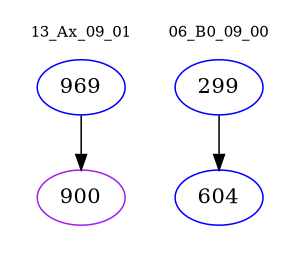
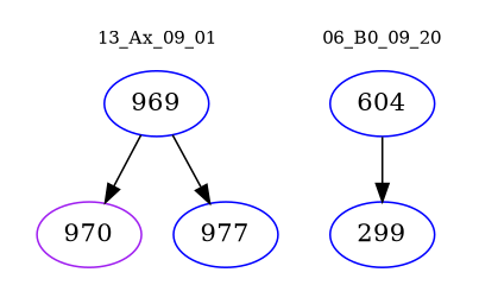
  digraph {
    node [color=blue]
    edge [color=black]
    n1 [label=969]
-   n2 [color=purple label=900]
+   n2 [color=purple label=970]
+   n3 [label=977]
    n4 [label=299]
    n5 [label=604]
    subgraph cluster_1 {
      color=white
      fontsize=10
      label="13_Ax_09_01"
      n1
      n2
+     n3
    }
    subgraph cluster_2 {
      color=white
      fontsize=10
-     label="06_B0_09_00"
+     label="06_B0_09_20"
      n4
      n5
    }
    n1 -> n2
-   n4 -> n5
+   n1 -> n3
+   n5 -> n4
  }
